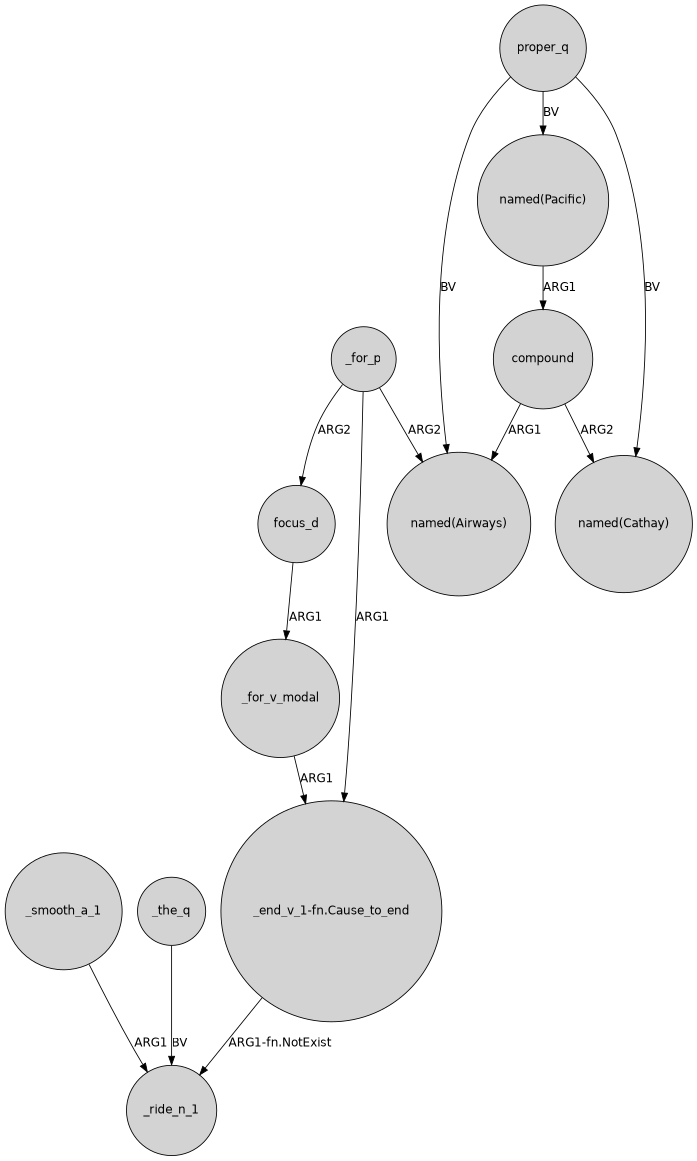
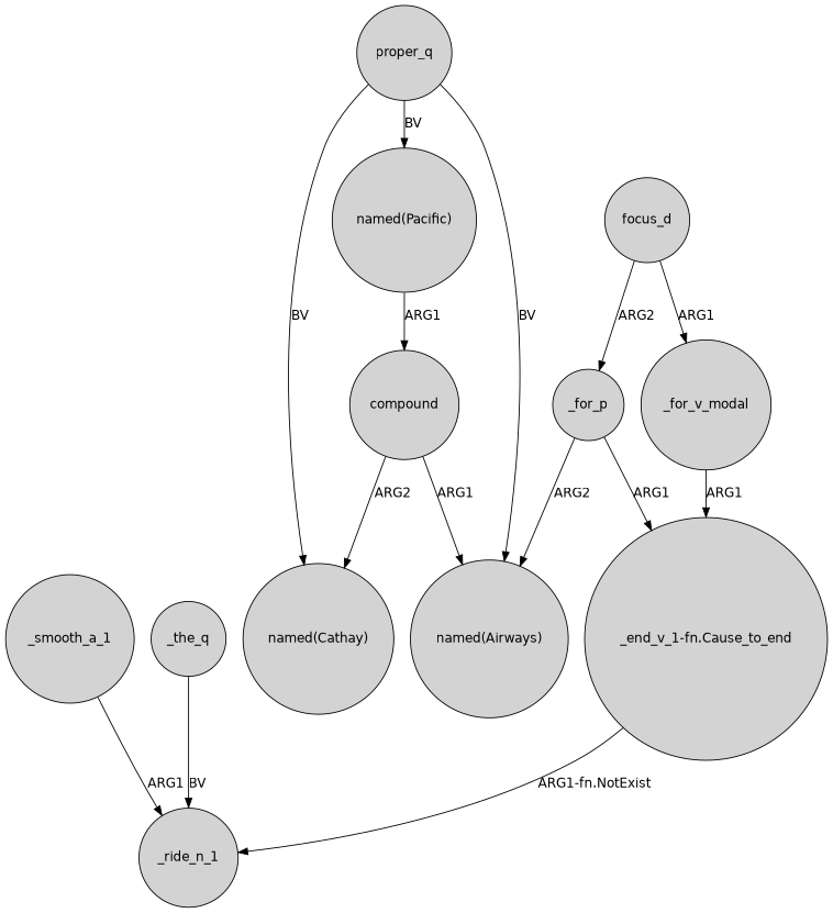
  digraph {
    fontname="DejaVu Sans"
    node [fontname="DejaVu Sans" shape=circle style=filled]
    edge [fontname="DejaVu Sans"]
    n1 [label=_for_v_modal]
    "_end_v_1-fn.Cause_to_end"
    _ride_n_1
    _for_p
    "named(Airways)"
    focus_d
    proper_q
    "named(Cathay)"
    "named(Pacific)"
    compound
    _smooth_a_1
    _the_q
    n1 -> "_end_v_1-fn.Cause_to_end" [label=ARG1]
    "_end_v_1-fn.Cause_to_end" -> _ride_n_1 [label="ARG1-fn.NotExist"]
    _for_p -> "_end_v_1-fn.Cause_to_end" [label=ARG1]
    _for_p -> "named(Airways)" [label=ARG2]
    focus_d -> n1 [label=ARG1]
-   _for_p -> focus_d [label=ARG2]
+   focus_d -> _for_p [label=ARG2]
    proper_q -> "named(Airways)" [label=BV]
    proper_q -> "named(Cathay)" [label=BV]
    proper_q -> "named(Pacific)" [label=BV]
    "named(Pacific)" -> compound [label=ARG1]
    compound -> "named(Airways)" [label=ARG1]
    compound -> "named(Cathay)" [label=ARG2]
    _smooth_a_1 -> _ride_n_1 [label=ARG1]
    _the_q -> _ride_n_1 [label=BV]
  }
